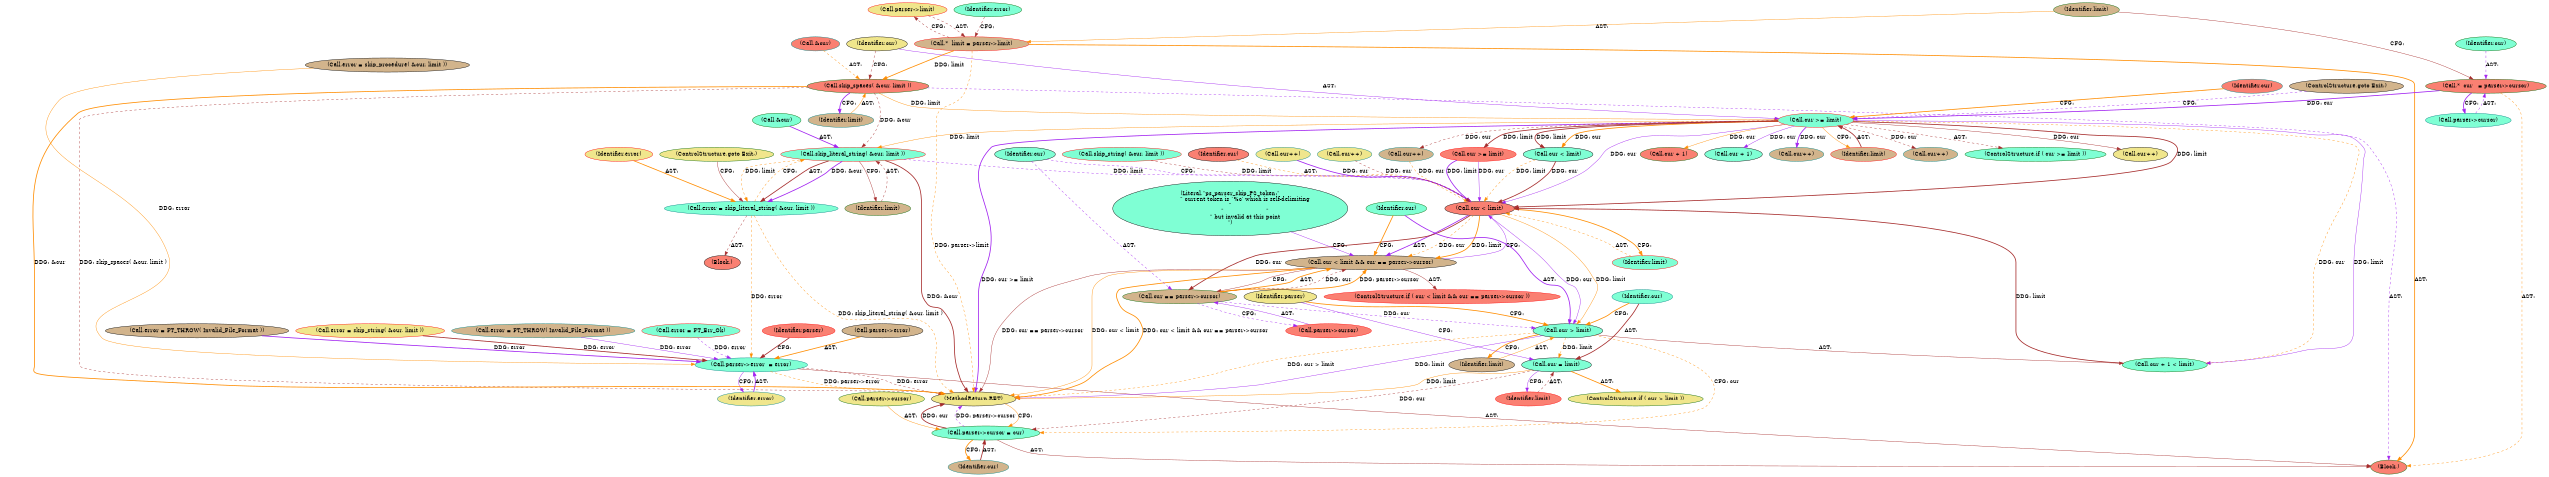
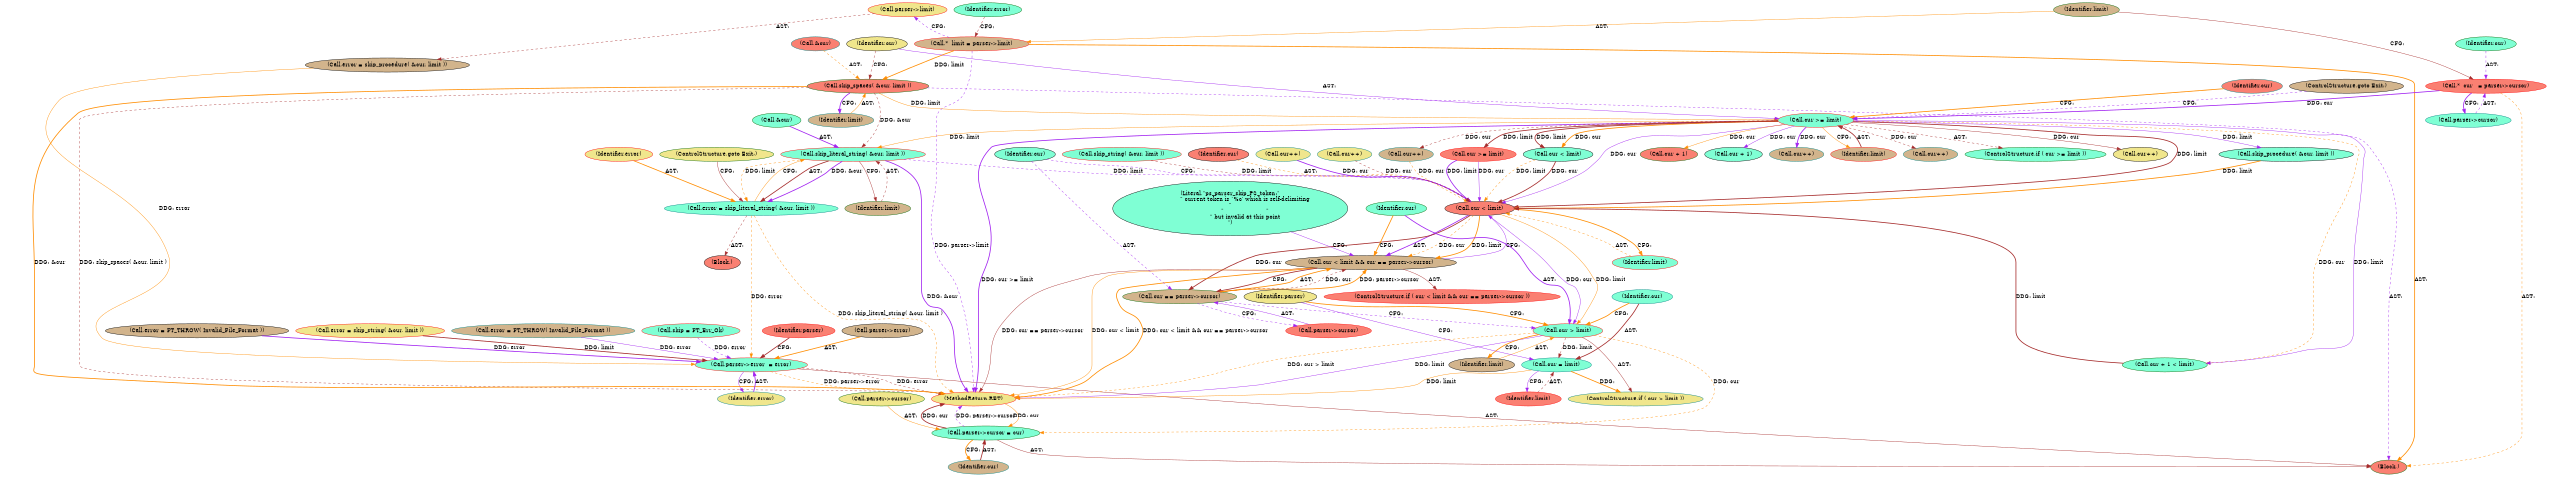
  digraph {
    node [color=red fillcolor=aquamarine style=filled]
    edge [color=darkorange style=bold]
    n1 [label="(Call,skip_literal_string( &cur, limit ))"]
    n2 [color=teal label="(Call,error = skip_literal_string( &cur, limit ))"]
    n3 [color=black fillcolor=salmon label="(Call,cur < limit)"]
-   n4 [color=black fillcolor=khaki label="(MethodReturn,RET)"]
+   n4 [fillcolor=khaki label="(MethodReturn,RET)"]
    n5 [color=darkgreen fillcolor=tan label="(Identifier,limit)"]
-   n6 [color=teal label="(Call,parser->error  = error)"]
+   n6 [label="(Call,parser->error  = error)"]
    n7 [color=black fillcolor=salmon label="(Block,)"]
    n8 [color=black fillcolor=tan label="(Call,cur < limit && cur == parser->cursor)"]
    n9 [color=darkgreen fillcolor=tan label="(Call,cur == parser->cursor)"]
-   n10 [color=black label="(Call,cur > limit)"]
+   n10 [label="(Call,cur > limit)"]
    n11 [label="(Identifier,limit)"]
    n12 [color=darkgreen label="(Call,parser->cursor = cur)"]
    n13 [color=darkgreen fillcolor=salmon label="(Call,skip_spaces( &cur, limit ))"]
    n14 [label="(Call,cur >= limit)"]
    n15 [color=darkgreen fillcolor=salmon label="(Block,)"]
    n16 [color=teal fillcolor=tan label="(Identifier,limit)"]
+   n17 [color=black label="(Call,skip_procedure( &cur, limit ))"]
    n18 [fillcolor=salmon label="(Call,cur >= limit)"]
    n19 [color=darkgreen fillcolor=salmon label="(Call,cur + 1)"]
    n20 [color=black label="(Call,cur + 1)"]
    n21 [color=black label="(Call,cur < limit)"]
    n22 [color=teal fillcolor=tan label="(Call,cur++)"]
    n23 [fillcolor=tan label="(Identifier,limit)"]
    n24 [color=darkgreen label="(Call,cur + 1 < limit)"]
    n25 [color=teal fillcolor=tan label="(Call,cur++)"]
    n26 [color=teal fillcolor=tan label="(Call,cur++)"]
    n27 [color=darkgreen label="(ControlStructure,if ( cur >= limit ))"]
    n28 [color=black fillcolor=khaki label="(Call,cur++)"]
    n29 [label="(Call,skip_string( &cur, limit ))"]
    n30 [fillcolor=tan label="(Call,*  limit = parser->limit)"]
    n31 [fillcolor=khaki label="(Call,parser->limit)"]
-   n32 [color=darkgreen fillcolor=salmon label="(Call,*  cur   = parser->cursor)"]
+   n32 [fillcolor=salmon label="(Call,*  cur   = parser->cursor)"]
    n33 [color=teal label="(Call,parser->cursor)"]
    n34 [color=teal fillcolor=khaki label="(Identifier,error)"]
    n35 [fillcolor=salmon label="(ControlStructure,if ( cur < limit && cur == parser->cursor ))"]
    n36 [fillcolor=salmon label="(Call,parser->cursor)"]
-   n37 [color=black label="(Call,cur = limit)"]
-   n38 [color=darkgreen fillcolor=khaki label="(ControlStructure,if ( cur > limit ))"]
+   n37 [color=teal label="(Call,cur = limit)"]
+   n38 [color=teal fillcolor=khaki label="(ControlStructure,if ( cur > limit ))"]
    n39 [color=black fillcolor=tan label="(Identifier,limit)"]
    n40 [fillcolor=salmon label="(Identifier,limit)"]
    n41 [color=teal fillcolor=tan label="(Identifier,cur)"]
    n42 [color=black label="(Identifier,cur)"]
    n43 [color=darkgreen label="(Identifier,cur)"]
    n44 [color=darkgreen fillcolor=khaki label="(Call,parser->cursor)"]
    n45 [color=teal fillcolor=salmon label="(Identifier,cur)"]
    n46 [color=black fillcolor=salmon label="(Identifier,cur)"]
    n47 [color=black fillcolor=tan label="(Call,error = skip_procedure( &cur, limit ))"]
    n48 [fillcolor=khaki label="(Identifier,error)"]
-   n49 [label="(Call,error = FT_Err_Ok)"]
+   n49 [label="(Call,skip = FT_Err_Ok)"]
    n50 [color=teal fillcolor=khaki label="(Call,cur++)"]
    n51 [color=darkgreen fillcolor=tan label="(Identifier,limit)"]
    n52 [fillcolor=salmon label="(Identifier,parser)"]
    n53 [color=black fillcolor=khaki label="(Identifier,parser)"]
    n54 [color=black label="(Literal,\"ps_parser_skip_PS_token:\"\n                 \" current token is `%c' which is self-delimiting\n\"\n                 \"                        \"\n                 \" but invalid at this point\n\")"]
    n55 [color=darkgreen fillcolor=khaki label="(ControlStructure,goto Exit;)"]
    n56 [color=black fillcolor=tan label="(Call,parser->error)"]
    n57 [color=teal fillcolor=salmon label="(Call,&cur)"]
    n58 [color=darkgreen label="(Identifier,error)"]
    n59 [color=teal fillcolor=khaki label="(Call,cur++)"]
    n60 [color=black fillcolor=tan label="(Call,error = FT_THROW( Invalid_File_Format ))"]
    n61 [color=darkgreen label="(Call,&cur)"]
    n62 [color=black fillcolor=tan label="(ControlStructure,goto Exit;)"]
    n63 [color=darkgreen label="(Identifier,cur)"]
    n64 [color=teal label="(Identifier,cur)"]
    n65 [color=black fillcolor=khaki label="(Identifier,cur)"]
    n66 [fillcolor=khaki label="(Call,error = skip_string( &cur, limit ))"]
    n67 [color=teal fillcolor=tan label="(Call,error = FT_THROW( Invalid_File_Format ))"]
    n1 -> n2 [color=brown label="AST: "]
    n1 -> n2 [color=purple label="DDG: &cur"]
    n1 -> n2 [label="DDG: limit" style=dashed]
    n1 -> n3 [color=purple label="DDG: limit" style=dashed]
-   n1 -> n4 [color=brown label="DDG: &cur"]
+   n1 -> n4 [color=purple label="DDG: &cur"]
    n1 -> n5 [color=brown label="CFG: " style=solid]
-   n2 -> n1 [label="CFG: " style=dashed]
+   n2 -> n1 [label="CFG: " style=solid]
    n2 -> n4 [label="DDG: skip_literal_string( &cur, limit )" style=dashed]
    n2 -> n6 [label="DDG: error" style=dashed]
    n2 -> n7 [color=brown label="AST: " style=dashed]
    n3 -> n8 [color=purple label="AST: "]
    n3 -> n8 [label="DDG: cur" style=dashed]
    n3 -> n8 [label="DDG: limit"]
    n3 -> n9 [color=brown label="DDG: cur"]
    n3 -> n10 [color=purple label="DDG: cur" style=solid]
    n3 -> n10 [label="DDG: limit" style=solid]
    n3 -> n11 [label="CFG: "]
-   n4 -> n12 [label="CFG: " style=solid]
+   n4 -> n12 [label="DDG: cur" style=solid]
    n5 -> n1 [color=brown label="AST: " style=dashed]
    n6 -> n4 [label="DDG: parser->error" style=dashed]
    n6 -> n4 [color=brown label="DDG: error" style=dashed]
    n6 -> n15 [color=brown label="AST: " style=solid]
    n6 -> n34 [color=purple label="CFG: " style=solid]
    n8 -> n3 [color=purple label="CFG: " style=solid]
    n8 -> n4 [color=brown label="DDG: cur == parser->cursor" style=solid]
    n8 -> n4 [label="DDG: cur < limit" style=solid]
    n8 -> n4 [label="DDG: cur < limit && cur == parser->cursor"]
-   n8 -> n9 [color=brown label="CFG: " style=solid]
+   n8 -> n9 [color=brown label="CFG: "]
    n8 -> n35 [color=brown label="AST: " style=solid]
    n9 -> n8 [label="AST: "]
    n9 -> n8 [color=brown label="DDG: cur" style=dashed]
    n9 -> n8 [label="DDG: parser->cursor"]
-   n9 -> n10 [color=purple label="DDG: cur" style=dashed]
+   n9 -> n10 [color=purple label="CFG: " style=dashed]
    n9 -> n36 [color=purple label="CFG: " style=dashed]
    n10 -> n4 [color=purple label="DDG: limit" style=solid]
    n10 -> n4 [label="DDG: cur > limit" style=dashed]
-   n10 -> n12 [label="CFG: cur" style=dashed]
-   n10 -> n37 [label="DDG: limit" style=dashed]
-   n10 -> n24 [color=brown label="AST: " style=solid]
+   n10 -> n12 [label="DDG: cur" style=dashed]
+   n10 -> n37 [color=brown label="DDG: limit" style=dashed]
+   n10 -> n38 [color=brown label="AST: " style=solid]
    n10 -> n39 [label="CFG: "]
    n11 -> n3 [label="AST: " style=dashed]
    n12 -> n4 [color=brown label="DDG: cur"]
    n12 -> n4 [color=purple label="DDG: parser->cursor" style=dashed]
    n12 -> n15 [color=brown label="AST: " style=solid]
    n12 -> n41 [label="CFG: "]
    n13 -> n1 [color=brown label="DDG: &cur" style=dashed]
    n13 -> n4 [color=brown label="DDG: skip_spaces( &cur, limit )" style=dashed]
    n13 -> n4 [label="DDG: &cur"]
    n13 -> n14 [label="DDG: limit" style=solid]
    n13 -> n15 [color=purple label="AST: " style=dashed]
    n13 -> n16 [color=purple label="CFG: "]
    n14 -> n1 [label="DDG: limit" style=solid]
    n14 -> n3 [color=purple label="DDG: cur" style=solid]
    n14 -> n3 [color=brown label="DDG: limit"]
    n14 -> n4 [color=purple label="DDG: cur >= limit"]
+   n14 -> n17 [color=purple label="DDG: limit" style=solid]
    n14 -> n18 [color=brown label="DDG: limit"]
    n14 -> n19 [label="DDG: cur" style=solid]
    n14 -> n20 [color=purple label="DDG: cur" style=solid]
    n14 -> n21 [label="DDG: cur"]
    n14 -> n21 [color=brown label="DDG: limit"]
    n14 -> n22 [color=purple label="DDG: cur"]
    n14 -> n23 [label="CFG: " style=solid]
    n14 -> n24 [label="DDG: cur" style=dashed]
    n14 -> n24 [color=purple label="DDG: limit" style=solid]
    n14 -> n25 [color=brown label="DDG: cur" style=dashed]
    n14 -> n26 [color=brown label="DDG: cur" style=dashed]
    n14 -> n27 [color=brown label="AST: " style=dashed]
    n14 -> n28 [color=brown label="DDG: cur" style=solid]
    n16 -> n13 [label="AST: " style=solid]
+   n17 -> n3 [label="DDG: limit"]
    n18 -> n3 [color=purple label="DDG: cur" style=solid]
    n18 -> n3 [color=purple label="DDG: limit"]
    n21 -> n3 [color=brown label="DDG: cur"]
    n21 -> n3 [label="DDG: limit" style=dashed]
    n23 -> n14 [color=brown label="AST: "]
    n24 -> n3 [color=brown label="DDG: limit"]
    n26 -> n3 [label="DDG: cur" style=dashed]
    n29 -> n3 [color=brown label="DDG: limit" style=dashed]
-   n30 -> n4 [label="DDG: parser->limit" style=dashed]
+   n30 -> n4 [color=purple label="DDG: parser->limit" style=dashed]
    n30 -> n13 [label="DDG: limit"]
    n30 -> n15 [label="AST: "]
-   n30 -> n31 [color=brown label="CFG: " style=dashed]
-   n31 -> n30 [color=brown label="AST: " style=dashed]
+   n30 -> n31 [color=purple label="CFG: " style=dashed]
+   n31 -> n47 [color=brown label="AST: " style=dashed]
    n32 -> n14 [color=purple label="DDG: cur"]
    n32 -> n15 [label="AST: " style=dashed]
    n32 -> n33 [color=purple label="CFG: "]
    n33 -> n32 [color=purple label="AST: " style=dashed]
    n34 -> n6 [color=purple label="AST: "]
    n36 -> n9 [color=purple label="AST: " style=solid]
    n37 -> n4 [label="DDG: limit" style=solid]
-   n37 -> n12 [color=brown label="DDG: cur" style=dashed]
-   n37 -> n38 [label="AST: "]
+   n37 -> n38 [label="DDG: "]
    n37 -> n40 [color=purple label="CFG: " style=solid]
    n39 -> n10 [label="AST: " style=solid]
    n40 -> n37 [color=brown label="AST: " style=dashed]
    n41 -> n12 [color=brown label="AST: "]
    n42 -> n3 [color=purple label="CFG: " style=dashed]
    n42 -> n9 [color=purple label="AST: " style=dashed]
    n43 -> n32 [color=purple label="AST: " style=dashed]
    n44 -> n12 [label="AST: " style=solid]
    n45 -> n14 [label="CFG: "]
    n46 -> n3 [label="AST: " style=dashed]
    n47 -> n6 [label="DDG: error" style=solid]
    n48 -> n2 [label="AST: "]
    n49 -> n6 [color=purple label="DDG: error" style=dashed]
    n50 -> n3 [color=purple label="DDG: cur"]
    n51 -> n30 [label="AST: " style=solid]
    n51 -> n32 [color=brown label="CFG: " style=solid]
    n52 -> n6 [color=brown label="CFG: "]
    n53 -> n10 [label="CFG: "]
    n53 -> n37 [color=purple label="CFG: " style=solid]
    n54 -> n8 [color=purple label="CFG: " style=solid]
    n55 -> n2 [color=brown label="CFG: " style=solid]
    n56 -> n6 [label="AST: "]
    n57 -> n13 [label="AST: " style=dashed]
    n58 -> n30 [color=brown label="CFG: " style=dashed]
    n59 -> n3 [color=brown label="DDG: cur" style=dashed]
    n60 -> n6 [color=purple label="DDG: error"]
    n61 -> n1 [color=purple label="AST: "]
    n62 -> n14 [color=purple label="CFG: " style=dashed]
    n63 -> n8 [label="CFG: "]
    n63 -> n10 [color=purple label="AST: "]
    n64 -> n10 [label="CFG: "]
    n64 -> n37 [color=brown label="AST: "]
    n65 -> n13 [color=brown label="CFG: " style=dashed]
    n65 -> n14 [color=purple label="AST: " style=solid]
-   n66 -> n6 [color=brown label="DDG: error"]
+   n66 -> n6 [color=brown label="DDG: limit"]
    n67 -> n6 [color=purple label="DDG: error" style=solid]
  }
